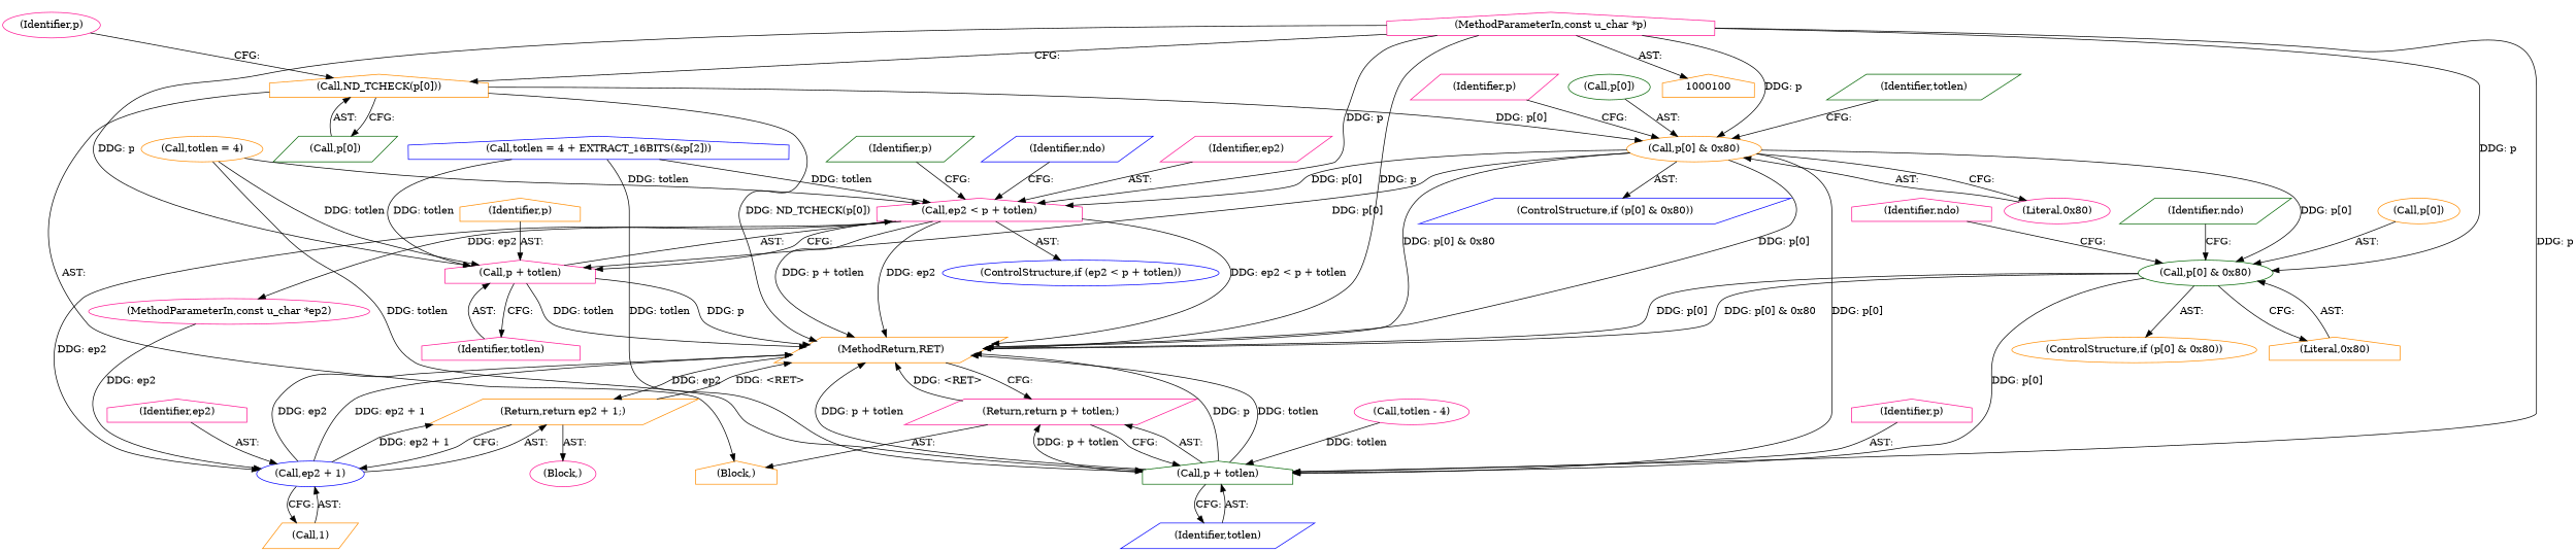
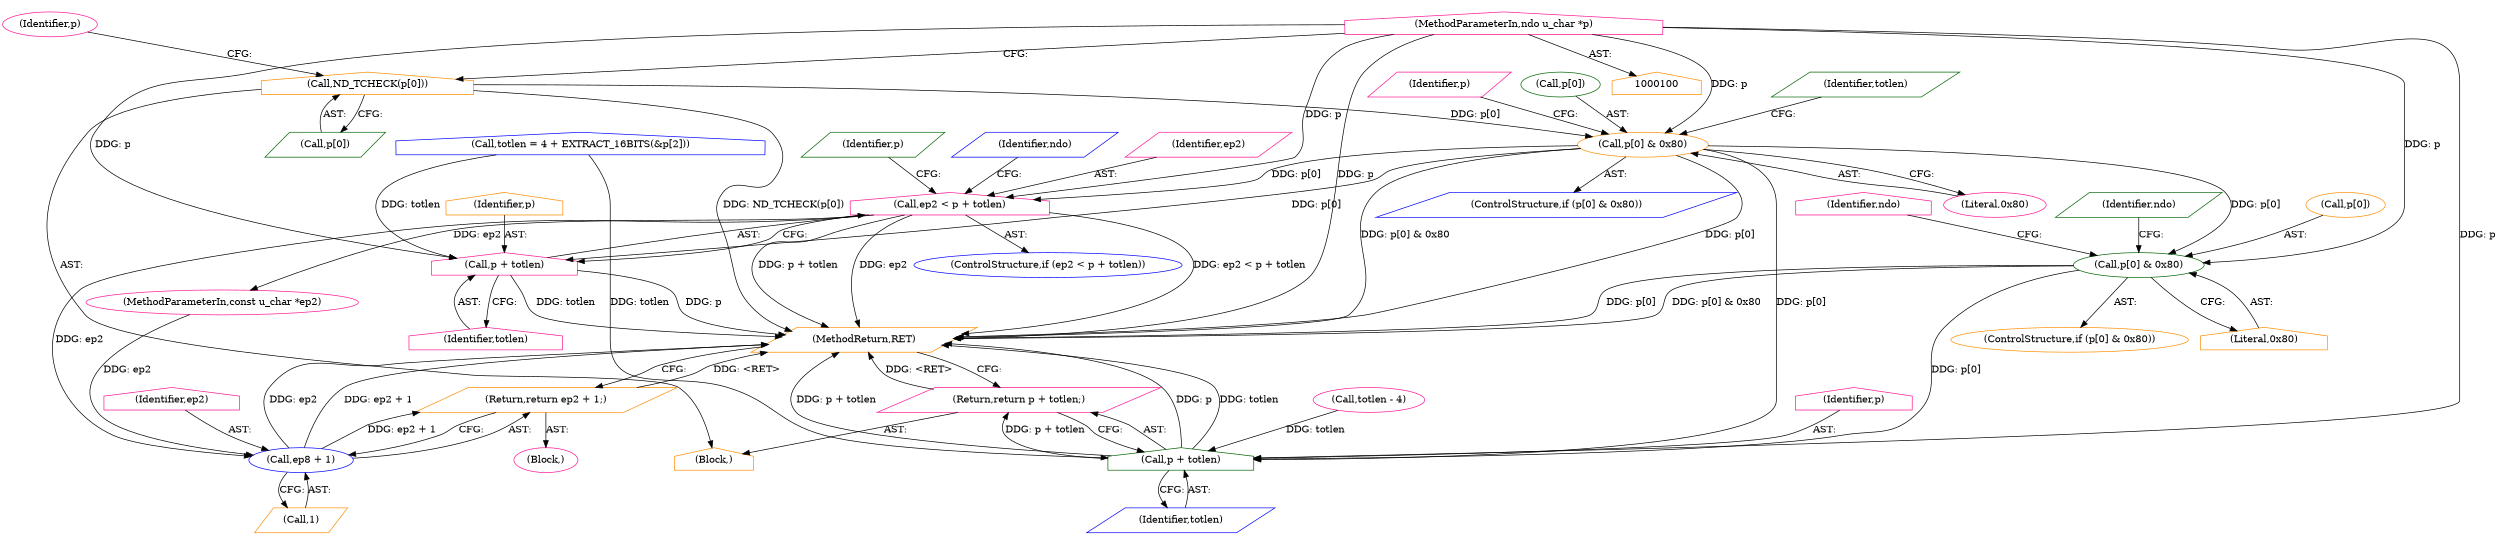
  digraph {
    node [color=deeppink shape=house]
    n1 [color=darkorange label="(Call,ND_TCHECK(p[0]))"]
    n2 [color=darkorange label="(Call,p[0] & 0x80)" shape=ellipse]
    n3 [color=darkorange label="(MethodReturn,RET)" shape=parallelogram]
    n4 [color=darkorange label="(Block,)"]
    n5 [color=darkgreen label="(Call,p[0])" shape=parallelogram]
    n6 [label="(Call,ep2 < p + totlen)"]
    n7 [label="(Call,p + totlen)"]
    n8 [color=darkgreen label="(Call,p[0] & 0x80)" shape=ellipse]
    n9 [color=darkgreen label="(Call,p + totlen)"]
    n10 [label="(Literal,0x80)" shape=ellipse]
    n11 [color=blue label="(ControlStructure,if (p[0] & 0x80))" shape=parallelogram]
    n12 [color=darkorange label="(Return,return ep2 + 1;)" shape=parallelogram]
    n13 [label="(Return,return p + totlen;)" shape=parallelogram]
-   n14 [label="(MethodParameterIn,const u_char *p)"]
+   n14 [label="(MethodParameterIn,ndo u_char *p)"]
    1000100 [color=darkorange]
-   n16 [color=blue label="(Call,ep2 + 1)" shape=ellipse]
+   n16 [color=blue label="(Call,ep8 + 1)" shape=ellipse]
    n17 [color=blue label="(ControlStructure,if (ep2 < p + totlen))" shape=ellipse]
    n18 [label="(MethodParameterIn,const u_char *ep2)" shape=ellipse]
    n19 [label="(Identifier,totlen)"]
    n20 [color=darkorange label="(ControlStructure,if (p[0] & 0x80))" shape=ellipse]
    n21 [color=darkorange label="(Literal,0x80)"]
    n22 [color=blue label="(Identifier,totlen)" shape=parallelogram]
    n23 [color=darkorange label="(Call,1)" shape=parallelogram]
    n24 [label="(Block,)" shape=ellipse]
    n25 [label="(Identifier,p)" shape=parallelogram]
    n26 [color=blue label="(Identifier,ndo)" shape=parallelogram]
    n27 [label="(Identifier,p)" shape=ellipse]
    n28 [color=darkorange label="(Call,p[0])" shape=ellipse]
-   n29 [color=darkorange label="(Call,totlen = 4)" shape=ellipse]
    n30 [label="(Identifier,ep2)"]
    n31 [label="(Identifier,ndo)"]
    n32 [color=darkorange label="(Identifier,p)"]
    n33 [color=darkgreen label="(Call,p[0])" shape=ellipse]
    n34 [label="(Identifier,ep2)" shape=parallelogram]
    n35 [color=darkgreen label="(Identifier,totlen)" shape=parallelogram]
    n36 [color=blue label="(Call,totlen = 4 + EXTRACT_16BITS(&p[2]))"]
    n37 [color=darkgreen label="(Identifier,ndo)" shape=parallelogram]
    n38 [label="(Call,totlen - 4)" shape=ellipse]
    n39 [color=darkgreen label="(Identifier,p)" shape=parallelogram]
    n40 [label="(Identifier,p)"]
    n1 -> n2 [label="DDG: p[0]"]
    n1 -> n3 [label="DDG: ND_TCHECK(p[0])"]
    n1 -> n4 [label="AST: "]
    n1 -> n5 [label="CFG: "]
    n2 -> n3 [label="DDG: p[0] & 0x80"]
    n2 -> n3 [label="DDG: p[0]"]
    n2 -> n6 [label="DDG: p[0]"]
    n2 -> n7 [label="DDG: p[0]"]
    n2 -> n8 [label="DDG: p[0]"]
    n2 -> n9 [label="DDG: p[0]"]
    n2 -> n10 [label="CFG: "]
    n2 -> n11 [label="AST: "]
-   n3 -> n12 [label="DDG: ep2"]
+   n3 -> n12 [label="CFG: "]
    n3 -> n13 [label="CFG: "]
    n5 -> n1 [label="AST: "]
    n6 -> n3 [label="DDG: p + totlen"]
    n6 -> n3 [label="DDG: ep2"]
    n6 -> n3 [label="DDG: ep2 < p + totlen"]
    n6 -> n7 [label="CFG: "]
    n6 -> n16 [label="DDG: ep2"]
    n6 -> n17 [label="AST: "]
    n6 -> n18 [label="DDG: ep2"]
    n7 -> n3 [label="DDG: totlen"]
    n7 -> n3 [label="DDG: p"]
    n7 -> n6 [label="AST: "]
    n7 -> n19 [label="CFG: "]
    n8 -> n3 [label="DDG: p[0]"]
    n8 -> n3 [label="DDG: p[0] & 0x80"]
    n8 -> n9 [label="DDG: p[0]"]
    n8 -> n20 [label="AST: "]
    n8 -> n21 [label="CFG: "]
    n9 -> n3 [label="DDG: p"]
    n9 -> n3 [label="DDG: totlen"]
    n9 -> n3 [label="DDG: p + totlen"]
    n9 -> n13 [label="AST: "]
    n9 -> n13 [label="DDG: p + totlen"]
    n9 -> n22 [label="CFG: "]
    n10 -> n2 [label="AST: "]
    n12 -> n3 [label="DDG: <RET>"]
    n12 -> n16 [label="CFG: "]
    n12 -> n24 [label="AST: "]
    n13 -> n3 [label="DDG: <RET>"]
    n13 -> n4 [label="AST: "]
    n13 -> n9 [label="CFG: "]
    n14 -> n1 [label="CFG: "]
    n14 -> n2 [label="DDG: p"]
    n14 -> n3 [label="DDG: p"]
    n14 -> n6 [label="DDG: p"]
    n14 -> n7 [label="DDG: p"]
    n14 -> n8 [label="DDG: p"]
    n14 -> n9 [label="DDG: p"]
    n14 -> 1000100 [label="AST: "]
    n16 -> n3 [label="DDG: ep2 + 1"]
    n16 -> n3 [label="DDG: ep2"]
    n16 -> n12 [label="AST: "]
    n16 -> n12 [label="DDG: ep2 + 1"]
    n16 -> n23 [label="CFG: "]
    n18 -> n16 [label="DDG: ep2"]
    n19 -> n7 [label="AST: "]
    n21 -> n8 [label="AST: "]
    n22 -> n9 [label="AST: "]
    n23 -> n16 [label="AST: "]
    n25 -> n2 [label="CFG: "]
    n26 -> n6 [label="CFG: "]
    n27 -> n1 [label="CFG: "]
    n28 -> n8 [label="AST: "]
-   n29 -> n6 [label="DDG: totlen"]
-   n29 -> n7 [label="DDG: totlen"]
-   n29 -> n9 [label="DDG: totlen"]
    n30 -> n16 [label="AST: "]
    n31 -> n8 [label="CFG: "]
    n32 -> n7 [label="AST: "]
    n33 -> n2 [label="AST: "]
    n34 -> n6 [label="AST: "]
    n35 -> n2 [label="CFG: "]
-   n36 -> n6 [label="DDG: totlen"]
    n36 -> n7 [label="DDG: totlen"]
    n36 -> n9 [label="DDG: totlen"]
    n37 -> n8 [label="CFG: "]
    n38 -> n9 [label="DDG: totlen"]
    n39 -> n6 [label="CFG: "]
    n40 -> n9 [label="AST: "]
  }
